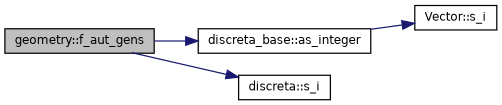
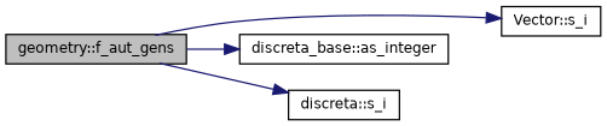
  digraph {
    rankdir=LR
    node [color=black fillcolor=white fontname=Helvetica fontsize=10 shape=record style=filled]
    edge [color=midnightblue fontname=Helvetica fontsize=10 labelfontname=Helvetica labelfontsize=10 style=solid]
    n1 [fillcolor=grey75 fontcolor=black height=0.2 label="geometry::f_aut_gens" width=0.4]
    n2 [height=0.2 label="Vector::s_i" width=0.4]
    n3 [height=0.2 label="discreta_base::as_integer" width=0.4]
    n4 [height=0.2 label="discreta::s_i" width=0.4]
-   n3 -> n2
+   n1 -> n2
    n1 -> n3
    n1 -> n4
  }
